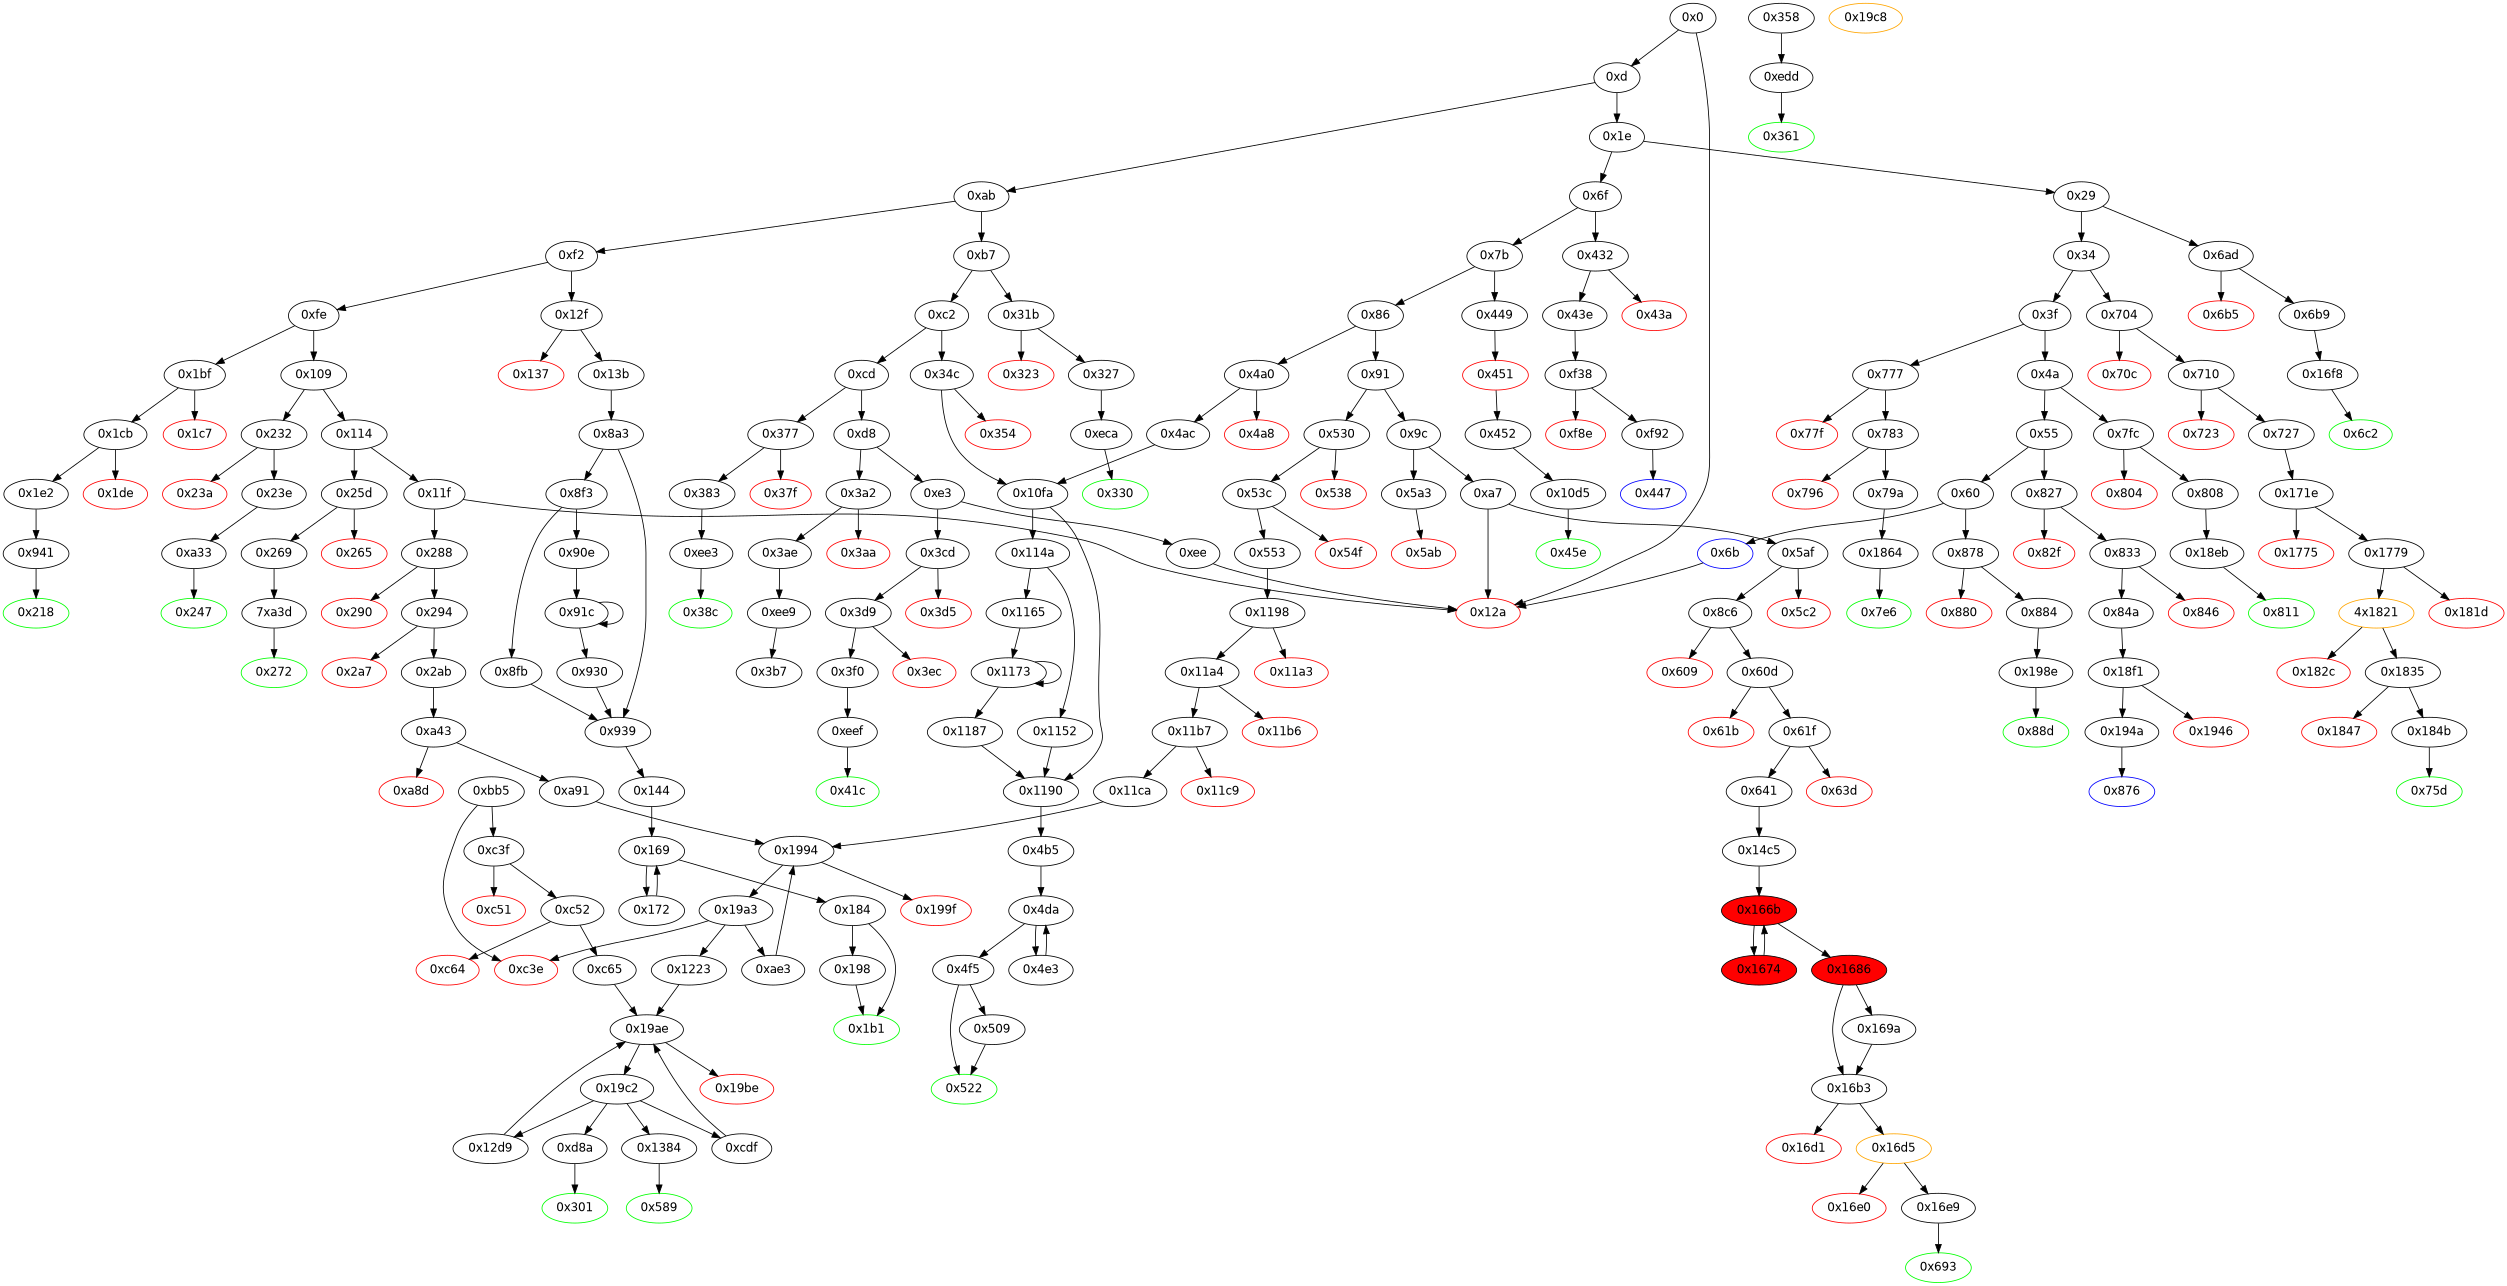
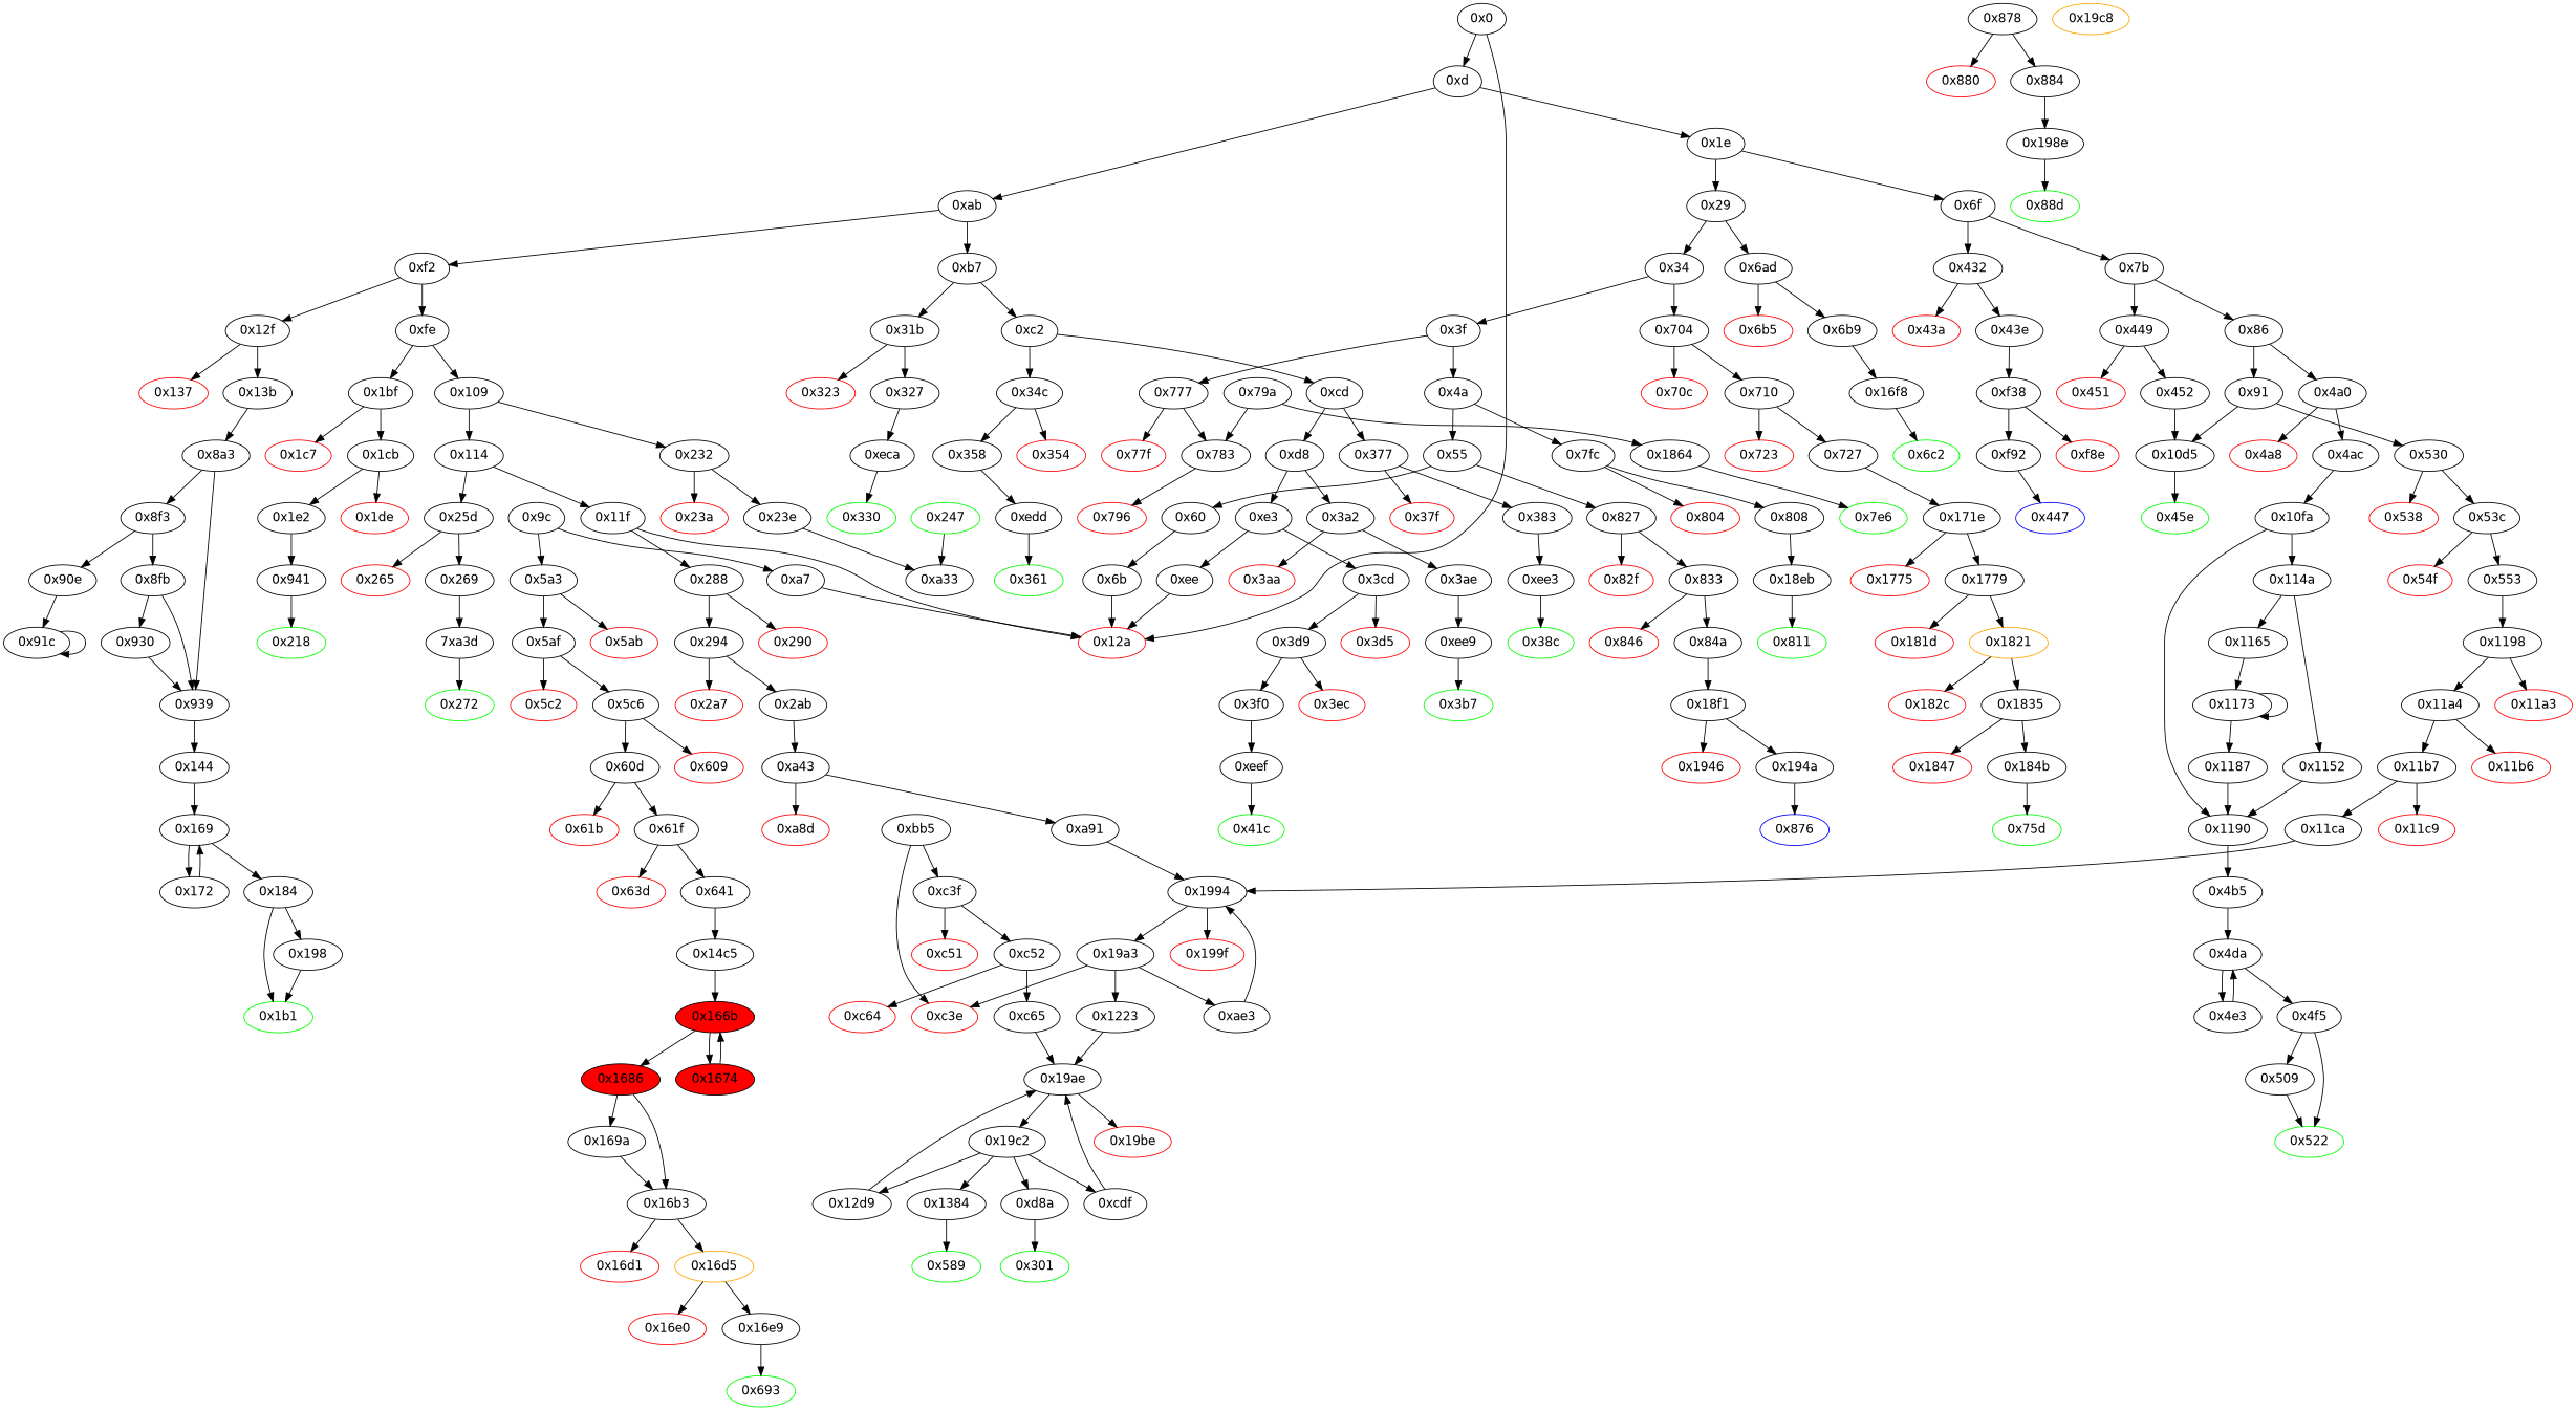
  digraph {
    fontname="DejaVu Sans"
    node [fillcolor=white fontname="DejaVu Sans" style=filled]
    edge [fontname="DejaVu Sans"]
    "0x5c2" [color=red]
    "0x1165"
    "0x1173"
    "0x1187"
    "0xab"
    "0xf2"
    "0xb7"
    "0xfe"
    "0x12f"
    "0xc2"
    "0x31b"
    "0x811" [color=green]
    "0x18eb"
    "0x181d" [color=red]
    "0xc65"
    "0x19ae"
    "0x19be" [color=red]
    "0x19c2"
    "0x166b" [fillcolor=red]
    "0x14c5"
    "0x1686" [fillcolor=red]
    "0x1674" [fillcolor=red]
    "0x354" [color=red]
    "0x4e3"
    "0x4da"
    "0x4f5"
    "0x3aa" [color=red]
    "0x34"
    "0x3f"
    "0x704"
    "0x777"
    "0x4a"
    "0x710"
    "0x70c" [color=red]
    "0x77f" [color=red]
    "0x783"
    "0x7fc"
    "0x55"
    "0x54f" [color=red]
    "0x91c"
    "0x930"
    "0x939"
    "0x171e"
    "0x1779"
    "0x1775" [color=red]
-   "0x1821" [color=orange label="4x1821"]
-   "0x3b7" [color=black]
+   "0x1821" [color=orange]
+   "0x3b7" [color=green]
    "0xee9"
    "0x182c" [color=red]
    "0x1835"
    "0x6b5" [color=red]
    "0x6ad"
    "0x6b9"
    "0x16f8"
    "0x11b6" [color=red]
    "0x13b"
    "0x8a3"
    "0x8f3"
    "0x16d1" [color=red]
    "0x16b3"
    "0x16d5" [color=orange]
    "0x16e0" [color=red]
    "0x16e9"
    "0x247" [color=green]
    "0x383"
    "0xee3"
    "0x38c" [color=green]
    "0x12a" [color=red]
    "0x11f"
    "0x288"
    "0x294"
    "0x290" [color=red]
    "0x330" [color=green]
    "0x1bf"
    "0x109"
    "0x137" [color=red]
    "0xd8"
    "0x3a2"
    "0xe3"
    "0x3ae"
    "0x3cd"
    "0xee"
    "0x876" [color=blue]
    "0x23a" [color=red]
    "0x522" [color=green]
    "0x509"
    "0x2ab"
    "0xa43"
    "0xa8d" [color=red]
    "0xa91"
    "0xa33"
    "0x2a7" [color=red]
    "0x693" [color=green]
    "0x447" [color=blue]
    "0xf92"
    "0x12d9"
    "0x7e6" [color=green]
    "0xd8a"
    "0x1384"
    "0xcdf"
    "0x10fa"
    "0x114a"
    "0x1190"
    "0x1152"
    "0x4b5"
    n106 [label="7xa3d"]
    "0x269"
    "0x272" [color=green]
    "0x172"
    "0x169"
    "0x184"
    "0x90e"
    "0x79a"
    "0x1864"
    "0x1cb"
    "0x1c7" [color=red]
    "0x1e2"
    "0x1de" [color=red]
    "0x34c"
    "0xcd"
    "0x327"
    "0x323" [color=red]
    "0x1b1" [color=green]
    "0x198"
    n125 [label="0x452"]
    "0x10d5"
    "0x45e" [color=green]
    "0x75d" [color=green]
    "0x184b"
    "0x3ec" [color=red]
    "0x377"
    "0x37f" [color=red]
    "0x358"
    "0x727"
    "0x723" [color=red]
    "0x86"
    "0x4a0"
    "0x91"
    "0x4a8" [color=red]
    "0x4ac"
    "0x9c"
    "0x530"
    "0x361" [color=green]
    "0x808"
    "0x833"
    "0x84a"
    "0x846" [color=red]
    "0x18f1"
    "0x880" [color=red]
    "0x641"
    "0x8fb"
    "0x144"
    "0x19c8" [color=orange]
    "0x1946" [color=red]
    "0x11ca"
    "0x1994"
    "0x19a3"
    "0x199f" [color=red]
    "0x609" [color=red]
    "0x218" [color=green]
    "0x3d9"
    "0x3f0"
    "0xeef"
    "0x589" [color=green]
    "0x11c9" [color=red]
    "0x53c"
    "0x553"
    "0x1198"
    "0x1847" [color=red]
    "0x941"
    "0x114"
    "0x232"
    "0x25d"
    "0x23e"
    "0x88d" [color=green]
    "0x1223"
    "0x194a"
    "0x451" [color=red]
    "0xeca"
    "0xf38"
    "0xf8e" [color=red]
    "0x169a"
    "0x265" [color=red]
    "0xedd"
    "0xae3"
    "0xc3e" [color=red]
    "0x884"
    "0x198e"
    "0x41c" [color=green]
    "0x43e"
    "0x43a" [color=red]
    "0x29"
    "0x11a4"
    "0x11b7"
    "0x1e"
    "0x6f"
    "0x432"
    "0x7b"
    "0x3d5" [color=red]
    "0x5a3"
    "0x5af"
    "0x5ab" [color=red]
-   "0x5c6" [label="0x8c6"]
+   "0x5c6"
    "0xd"
    "0xa7"
    "0xbb5"
    "0xc3f"
    "0x804" [color=red]
    "0x301" [color=green]
    "0x449"
    "0xc52"
    "0xc64" [color=red]
    "0x60"
-   "0x6b" [color=blue]
+   "0x6b"
    "0x878"
    "0x82f" [color=red]
    "0x827"
    "0x6c2" [color=green]
    "0x796" [color=red]
    "0x538" [color=red]
    "0x60d"
    "0x61f"
    "0x63d" [color=red]
    "0x61b" [color=red]
    "0xc51" [color=red]
    "0x11a3" [color=red]
    "0x0"
    "0x1165" -> "0x1173"
    "0x1173" -> "0x1173"
    "0x1173" -> "0x1187"
    "0x1187" -> "0x1190"
    "0xab" -> "0xf2"
    "0xab" -> "0xb7"
    "0xf2" -> "0xfe"
    "0xf2" -> "0x12f"
    "0xb7" -> "0xc2"
    "0xb7" -> "0x31b"
    "0xfe" -> "0x1bf"
    "0xfe" -> "0x109"
    "0x12f" -> "0x13b"
    "0x12f" -> "0x137"
    "0xc2" -> "0x34c"
    "0xc2" -> "0xcd"
    "0x31b" -> "0x327"
    "0x31b" -> "0x323"
    "0x18eb" -> "0x811"
    "0xc65" -> "0x19ae"
    "0x19ae" -> "0x19be"
    "0x19ae" -> "0x19c2"
    "0x19c2" -> "0x12d9"
    "0x19c2" -> "0xd8a"
    "0x19c2" -> "0x1384"
    "0x19c2" -> "0xcdf"
    "0x166b" -> "0x1686"
    "0x166b" -> "0x1674"
    "0x14c5" -> "0x166b"
    "0x1686" -> "0x16b3"
    "0x1686" -> "0x169a"
    "0x1674" -> "0x166b"
    "0x4e3" -> "0x4da"
    "0x4da" -> "0x4e3"
    "0x4da" -> "0x4f5"
    "0x4f5" -> "0x522"
    "0x4f5" -> "0x509"
    "0x34" -> "0x3f"
    "0x34" -> "0x704"
    "0x3f" -> "0x777"
    "0x3f" -> "0x4a"
    "0x704" -> "0x710"
    "0x704" -> "0x70c"
    "0x777" -> "0x77f"
    "0x777" -> "0x783"
    "0x4a" -> "0x7fc"
    "0x4a" -> "0x55"
    "0x710" -> "0x727"
    "0x710" -> "0x723"
-   "0x783" -> "0x79a"
+   "0x79a" -> "0x783"
    "0x783" -> "0x796"
    "0x7fc" -> "0x808"
    "0x7fc" -> "0x804"
    "0x55" -> "0x60"
    "0x55" -> "0x827"
    "0x91c" -> "0x91c"
-   "0x91c" -> "0x930"
+   "0x8fb" -> "0x930"
    "0x930" -> "0x939"
    "0x939" -> "0x144"
    "0x171e" -> "0x1779"
    "0x171e" -> "0x1775"
    "0x1779" -> "0x181d"
    "0x1779" -> "0x1821"
    "0x1821" -> "0x182c"
    "0x1821" -> "0x1835"
    "0xee9" -> "0x3b7"
    "0x1835" -> "0x184b"
    "0x1835" -> "0x1847"
    "0x6ad" -> "0x6b5"
    "0x6ad" -> "0x6b9"
    "0x6b9" -> "0x16f8"
    "0x16f8" -> "0x6c2"
    "0x13b" -> "0x8a3"
    "0x8a3" -> "0x939"
    "0x8a3" -> "0x8f3"
    "0x8f3" -> "0x90e"
    "0x8f3" -> "0x8fb"
    "0x16b3" -> "0x16d1"
    "0x16b3" -> "0x16d5"
    "0x16d5" -> "0x16e0"
    "0x16d5" -> "0x16e9"
    "0x16e9" -> "0x693"
    "0x383" -> "0xee3"
    "0xee3" -> "0x38c"
    "0x11f" -> "0x12a"
    "0x11f" -> "0x288"
    "0x288" -> "0x294"
    "0x288" -> "0x290"
    "0x294" -> "0x2ab"
    "0x294" -> "0x2a7"
    "0x1bf" -> "0x1cb"
    "0x1bf" -> "0x1c7"
    "0x109" -> "0x114"
    "0x109" -> "0x232"
    "0xd8" -> "0x3a2"
    "0xd8" -> "0xe3"
    "0x3a2" -> "0x3aa"
    "0x3a2" -> "0x3ae"
    "0xe3" -> "0x3cd"
    "0xe3" -> "0xee"
    "0x3ae" -> "0xee9"
    "0x3cd" -> "0x3d9"
    "0x3cd" -> "0x3d5"
    "0xee" -> "0x12a"
    "0x509" -> "0x522"
    "0x2ab" -> "0xa43"
    "0xa43" -> "0xa8d"
    "0xa43" -> "0xa91"
    "0xa91" -> "0x1994"
-   "0xa33" -> "0x247"
+   "0x247" -> "0xa33"
    "0xf92" -> "0x447"
    "0x12d9" -> "0x19ae"
    "0xd8a" -> "0x301"
    "0x1384" -> "0x589"
    "0xcdf" -> "0x19ae"
    "0x10fa" -> "0x114a"
    "0x10fa" -> "0x1190"
    "0x114a" -> "0x1165"
    "0x114a" -> "0x1152"
    "0x1190" -> "0x4b5"
    "0x1152" -> "0x1190"
    "0x4b5" -> "0x4da"
    n106 -> "0x272"
    "0x269" -> n106
    "0x172" -> "0x169"
    "0x169" -> "0x172"
    "0x169" -> "0x184"
    "0x184" -> "0x1b1"
    "0x184" -> "0x198"
    "0x90e" -> "0x91c"
    "0x79a" -> "0x1864"
    "0x1864" -> "0x7e6"
    "0x1cb" -> "0x1e2"
    "0x1cb" -> "0x1de"
    "0x1e2" -> "0x941"
    "0x34c" -> "0x354"
-   "0x34c" -> "0x10fa"
+   "0x34c" -> "0x358"
    "0xcd" -> "0xd8"
    "0xcd" -> "0x377"
    "0x327" -> "0xeca"
    "0x198" -> "0x1b1"
    n125 -> "0x10d5"
    "0x10d5" -> "0x45e"
    "0x184b" -> "0x75d"
    "0x377" -> "0x383"
    "0x377" -> "0x37f"
    "0x358" -> "0xedd"
    "0x727" -> "0x171e"
    "0x86" -> "0x4a0"
    "0x86" -> "0x91"
    "0x4a0" -> "0x4a8"
    "0x4a0" -> "0x4ac"
-   "0x91" -> "0x9c"
+   "0x91" -> "0x10d5"
    "0x91" -> "0x530"
    "0x4ac" -> "0x10fa"
    "0x9c" -> "0x5a3"
    "0x9c" -> "0xa7"
    "0x530" -> "0x53c"
    "0x530" -> "0x538"
    "0x808" -> "0x18eb"
    "0x833" -> "0x84a"
    "0x833" -> "0x846"
    "0x84a" -> "0x18f1"
    "0x18f1" -> "0x1946"
    "0x18f1" -> "0x194a"
    "0x641" -> "0x14c5"
    "0x8fb" -> "0x939"
    "0x144" -> "0x169"
    "0x11ca" -> "0x1994"
    "0x1994" -> "0x19a3"
    "0x1994" -> "0x199f"
    "0x19a3" -> "0x1223"
    "0x19a3" -> "0xae3"
    "0x19a3" -> "0xc3e"
    "0x3d9" -> "0x3ec"
    "0x3d9" -> "0x3f0"
    "0x3f0" -> "0xeef"
    "0xeef" -> "0x41c"
    "0x53c" -> "0x54f"
    "0x53c" -> "0x553"
    "0x553" -> "0x1198"
    "0x1198" -> "0x11a4"
    "0x1198" -> "0x11a3"
    "0x941" -> "0x218"
    "0x114" -> "0x11f"
    "0x114" -> "0x25d"
    "0x232" -> "0x23a"
    "0x232" -> "0x23e"
    "0x25d" -> "0x269"
    "0x25d" -> "0x265"
    "0x23e" -> "0xa33"
    "0x1223" -> "0x19ae"
    "0x194a" -> "0x876"
    "0xeca" -> "0x330"
    "0xf38" -> "0xf92"
    "0xf38" -> "0xf8e"
    "0x169a" -> "0x16b3"
    "0xedd" -> "0x361"
    "0xae3" -> "0x1994"
    "0x884" -> "0x198e"
    "0x198e" -> "0x88d"
    "0x43e" -> "0xf38"
    "0x29" -> "0x34"
    "0x29" -> "0x6ad"
    "0x11a4" -> "0x11b6"
    "0x11a4" -> "0x11b7"
    "0x11b7" -> "0x11ca"
    "0x11b7" -> "0x11c9"
    "0x1e" -> "0x29"
    "0x1e" -> "0x6f"
    "0x6f" -> "0x432"
    "0x6f" -> "0x7b"
    "0x432" -> "0x43e"
    "0x432" -> "0x43a"
    "0x7b" -> "0x86"
    "0x7b" -> "0x449"
-   "0xa7" -> "0x5af"
+   "0x5a3" -> "0x5af"
    "0x5a3" -> "0x5ab"
    "0x5af" -> "0x5c2"
    "0x5af" -> "0x5c6"
    "0x5c6" -> "0x609"
    "0x5c6" -> "0x60d"
    "0xd" -> "0xab"
    "0xd" -> "0x1e"
    "0xa7" -> "0x12a"
    "0xbb5" -> "0xc3e"
    "0xbb5" -> "0xc3f"
    "0xc3f" -> "0xc52"
    "0xc3f" -> "0xc51"
-   "0x451" -> n125
+   "0x449" -> n125
    "0x449" -> "0x451"
    "0xc52" -> "0xc65"
    "0xc52" -> "0xc64"
    "0x60" -> "0x6b"
-   "0x60" -> "0x878"
    "0x6b" -> "0x12a"
    "0x878" -> "0x880"
    "0x878" -> "0x884"
    "0x827" -> "0x833"
    "0x827" -> "0x82f"
    "0x60d" -> "0x61f"
    "0x60d" -> "0x61b"
    "0x61f" -> "0x641"
    "0x61f" -> "0x63d"
    "0x0" -> "0x12a"
    "0x0" -> "0xd"
  }
